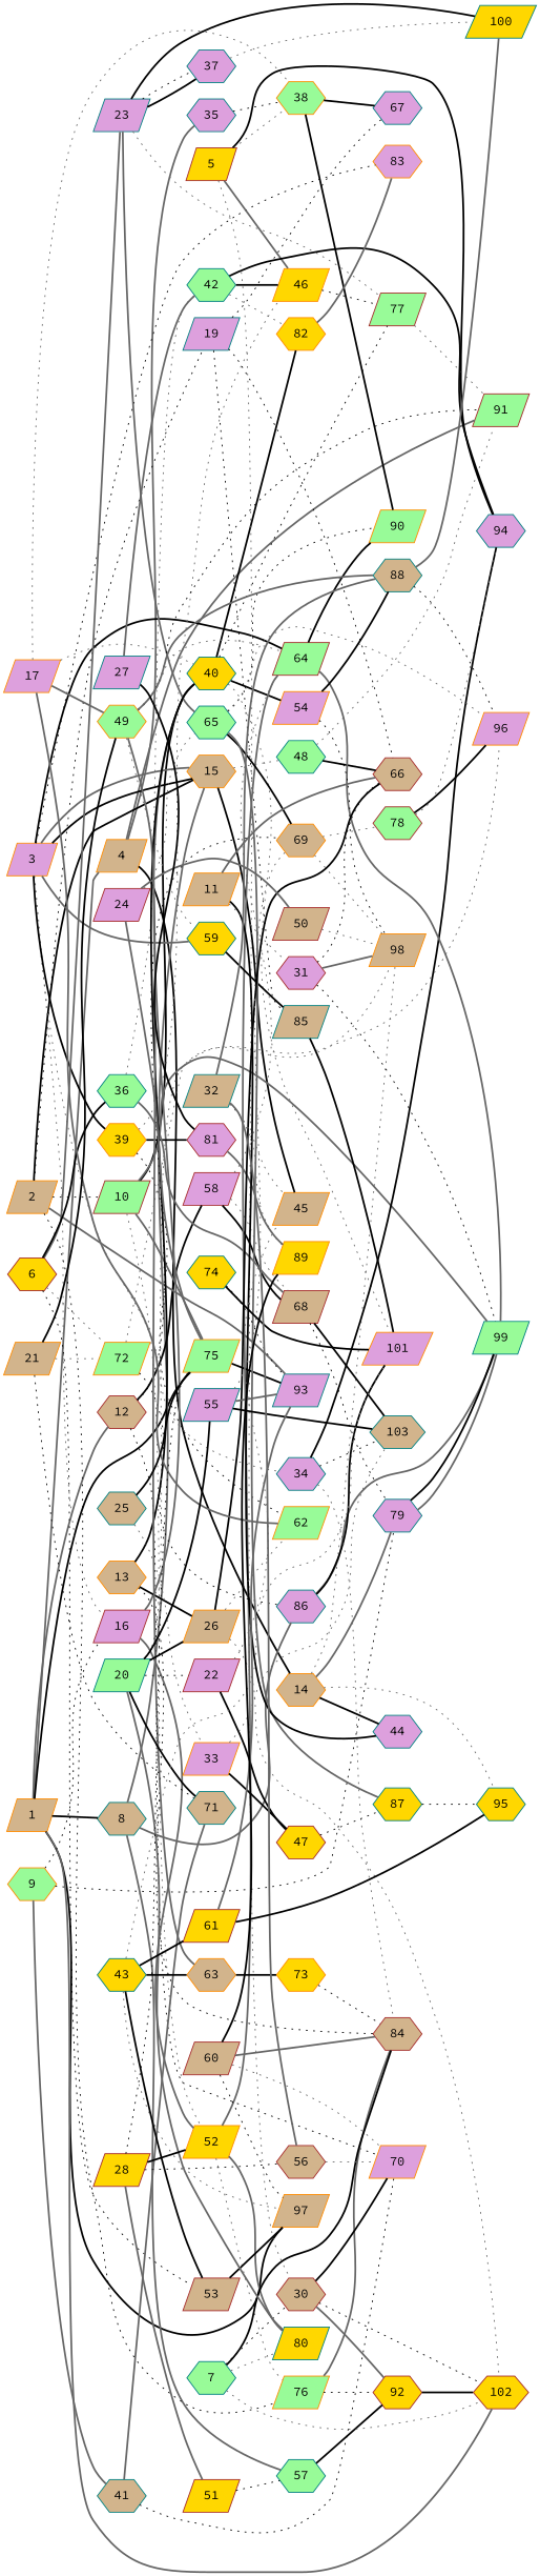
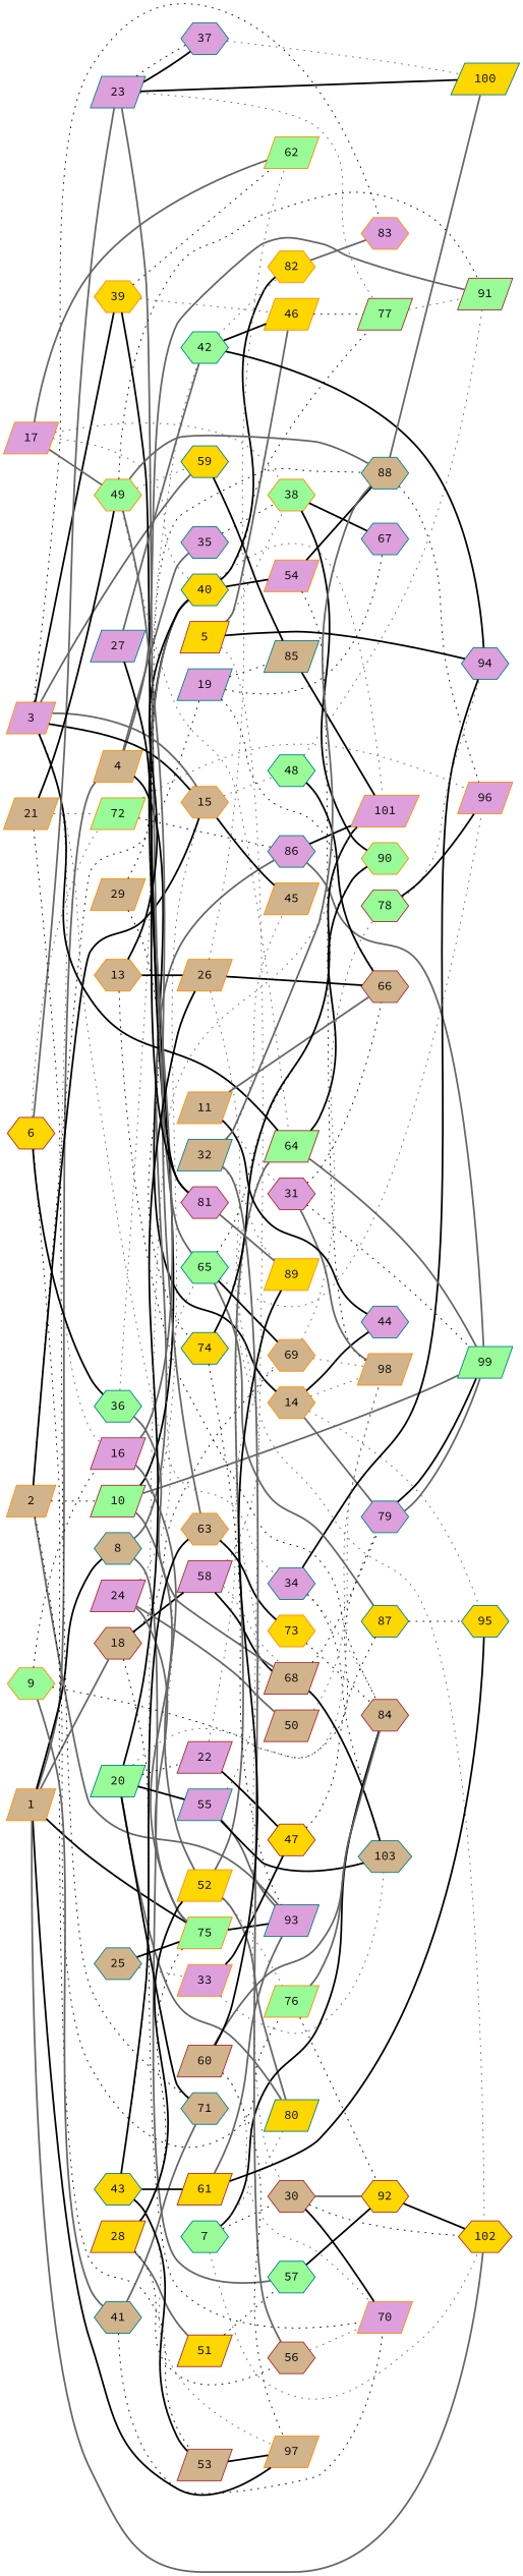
  graph {
    fontname="Source Code Pro"
    rankdir=LR
    node [color=darkorange fillcolor=tan fontname="Source Code Pro" shape=parallelogram style=filled]
    edge [color=black fontname="Source Code Pro" style=bold]
    1
    4
    8 [color=teal shape=hexagon]
-   12 [color=brown shape=hexagon]
+   12 [color=brown shape=hexagon label=18]
    75 [fillcolor=palegreen]
    97
    102 [color=brown fillcolor=gold shape=hexagon]
    14 [shape=hexagon]
    35 [color=teal fillcolor=plum shape=hexagon]
    91 [color=brown fillcolor=palegreen]
    15 [shape=hexagon]
    57 [color=teal fillcolor=palegreen shape=hexagon]
    86 [color=teal fillcolor=plum shape=hexagon]
    58 [color=brown fillcolor=plum]
    69 [shape=hexagon]
    70 [fillcolor=plum]
    93 [color=teal fillcolor=plum]
    10 [color=brown fillcolor=palegreen]
    2
    19 [color=teal fillcolor=plum]
    76 [fillcolor=palegreen]
    40 [color=teal fillcolor=gold shape=hexagon]
    52 [fillcolor=gold]
    99 [color=teal fillcolor=palegreen]
    45
    48 [color=teal fillcolor=palegreen shape=hexagon]
    66 [color=brown shape=hexagon]
    67 [color=teal fillcolor=plum shape=hexagon]
    85 [color=teal]
    84 [color=brown shape=hexagon]
    92 [color=brown fillcolor=gold shape=hexagon]
    3 [fillcolor=plum]
    16 [color=brown fillcolor=plum]
    34 [color=teal fillcolor=plum shape=hexagon]
    39 [fillcolor=gold shape=hexagon]
    59 [color=teal fillcolor=gold shape=hexagon]
    64 [color=brown fillcolor=palegreen]
    83 [fillcolor=plum shape=hexagon]
    94 [color=teal fillcolor=plum shape=hexagon]
    103 [color=teal shape=hexagon]
    46 [fillcolor=gold]
    62 [fillcolor=palegreen]
    81 [color=brown fillcolor=plum shape=hexagon]
-   90 [fillcolor=palegreen]
+   90 [fillcolor=palegreen shape=hexagon]
    79 [color=teal fillcolor=plum shape=hexagon]
    44 [color=teal fillcolor=plum shape=hexagon]
    95 [color=teal fillcolor=gold shape=hexagon]
    98
    38 [fillcolor=palegreen shape=hexagon]
    5 [color=brown fillcolor=gold]
    30 [color=brown shape=hexagon]
    77 [color=brown fillcolor=palegreen]
    6 [color=brown fillcolor=gold shape=hexagon]
    23 [color=teal fillcolor=plum]
    36 [color=teal fillcolor=palegreen shape=hexagon]
    53 [color=brown]
    72 [fillcolor=palegreen]
    37 [color=teal fillcolor=plum shape=hexagon]
    65 [color=teal fillcolor=palegreen shape=hexagon]
    100 [color=teal fillcolor=gold]
    42 [color=teal fillcolor=palegreen shape=hexagon]
    68 [color=brown]
    96 [fillcolor=plum]
    7 [color=teal fillcolor=palegreen shape=hexagon]
    80 [color=teal fillcolor=gold]
    101 [fillcolor=plum]
    9 [fillcolor=palegreen shape=hexagon]
    41 [color=teal shape=hexagon]
    71 [color=teal shape=hexagon]
    54 [fillcolor=plum]
    82 [fillcolor=gold shape=hexagon]
    31 [color=brown fillcolor=plum shape=hexagon]
    11
    78 [color=brown fillcolor=palegreen shape=hexagon]
    13 [shape=hexagon]
    26
    17 [fillcolor=plum]
    49 [fillcolor=palegreen shape=hexagon]
    88 [color=teal shape=hexagon]
    63 [shape=hexagon]
    20 [color=teal fillcolor=palegreen]
    22 [color=brown fillcolor=plum]
    55 [color=teal fillcolor=plum]
    47 [color=brown fillcolor=gold shape=hexagon]
    21
    87 [color=teal fillcolor=gold shape=hexagon]
    24 [color=brown fillcolor=plum]
    50 [color=brown]
    25 [color=teal shape=hexagon]
    33 [fillcolor=plum]
    27 [color=teal fillcolor=plum]
    89 [fillcolor=gold]
    28 [color=brown fillcolor=gold]
    51 [color=brown fillcolor=gold]
    56 [color=brown shape=hexagon]
+   29
    74 [color=teal fillcolor=gold shape=hexagon]
    32 [color=teal]
    43 [color=teal fillcolor=gold shape=hexagon]
    61 [color=brown fillcolor=gold]
    73 [fillcolor=gold shape=hexagon]
    60 [color=brown]
    1 -- 4 [color=gray40]
    1 -- 8
    1 -- 12 [color=gray40]
    1 -- 75
    1 -- 97
    1 -- 102 [color=gray40]
    4 -- 14
    4 -- 35 [color=gray40]
    4 -- 91 [color=gray40]
-   8 -- 15 [color=gray40]
+   8 -- 15 [color=gray40 style=dotted]
    8 -- 57 [color=gray40]
    8 -- 86 [color=gray40]
    12 -- 58
    12 -- 69 [style=dotted]
    12 -- 70 [style=dotted]
    75 -- 93
    14 -- 79 [color=gray40]
    14 -- 44
    14 -- 95 [color=gray40 style=dotted]
    14 -- 98 [color=gray40 style=dotted]
    35 -- 38 [style=dotted]
    15 -- 45
    15 -- 48 [color=gray40 style=dotted]
    57 -- 92
    86 -- 99 [color=gray40]
    86 -- 101
    58 -- 64 [color=gray40 style=dotted]
    58 -- 68
    58 -- 68 [color=gray40 style=dotted]
    69 -- 98 [color=gray40 style=dotted]
    69 -- 78 [color=gray40 style=dotted]
    10 -- 75 [color=gray40]
    10 -- 40
    10 -- 52 [color=gray40 style=dotted]
    10 -- 99 [color=gray40]
    2 -- 15
    2 -- 93 [color=gray40]
    2 -- 10 [style=dotted]
    2 -- 19 [style=dotted]
    2 -- 76 [style=dotted]
    19 -- 66 [style=dotted]
    19 -- 67 [style=dotted]
    19 -- 85 [style=dotted]
    76 -- 84 [color=gray40]
    76 -- 92 [style=dotted]
    40 -- 77 [style=dotted]
    40 -- 101 [color=gray40 style=dotted]
    40 -- 54
    40 -- 82
    52 -- 76 [color=gray40 style=dotted]
    52 -- 64 [color=gray40]
    52 -- 80 [color=gray40]
    48 -- 91 [color=gray40 style=dotted]
    48 -- 66
    85 -- 101
    92 -- 102
    3 -- 15
    3 -- 15 [color=gray40]
    3 -- 16 [color=gray40 style=dotted]
    3 -- 34 [color=gray40 style=dotted]
    3 -- 39
    3 -- 59 [color=gray40]
    3 -- 64
    3 -- 83 [style=dotted]
    16 -- 40 [color=gray40]
    16 -- 52 [color=gray40]
    34 -- 84 [color=gray40 style=dotted]
    34 -- 94
    34 -- 103 [style=dotted]
    39 -- 46 [color=gray40 style=dotted]
    39 -- 62 [style=dotted]
    39 -- 81
    59 -- 85
    64 -- 99 [color=gray40]
    64 -- 90
    46 -- 77 [style=dotted]
    81 -- 89 [color=gray40]
    79 -- 99 [color=gray40]
    79 -- 99
    38 -- 67
    38 -- 90
    5 -- 94
    5 -- 46 [color=gray40]
    5 -- 38 [color=gray40 style=dotted]
    5 -- 30 [color=gray40 style=dotted]
    30 -- 102 [style=dotted]
    30 -- 70
    30 -- 92 [color=gray40]
    77 -- 91 [color=gray40 style=dotted]
    6 -- 23 [color=gray40]
    6 -- 36
    6 -- 53 [style=dotted]
    6 -- 72 [color=gray40 style=dotted]
    23 -- 77 [color=gray40 style=dotted]
    23 -- 37
    23 -- 37 [style=dotted]
    23 -- 65 [color=gray40]
    23 -- 100
    36 -- 42 [color=gray40 style=dotted]
    36 -- 68 [color=gray40]
    53 -- 97
    72 -- 86 [style=dotted]
    72 -- 96 [color=gray40 style=dotted]
    37 -- 100 [color=gray40 style=dotted]
    65 -- 69
    65 -- 90 [style=dotted]
    65 -- 96 [color=gray40 style=dotted]
    65 -- 87 [color=gray40]
    42 -- 94
    42 -- 46
    42 -- 82 [color=gray40 style=dotted]
    68 -- 103
    68 -- 79 [style=dotted]
    7 -- 102 [color=gray40 style=dotted]
    7 -- 84
    7 -- 30 [style=dotted]
    7 -- 80 [color=gray40 style=dotted]
    9 -- 16 [style=dotted]
    9 -- 79 [style=dotted]
    9 -- 41 [color=gray40]
    41 -- 70 [style=dotted]
    41 -- 71 [color=gray40]
    54 -- 98 [style=dotted]
    54 -- 88
    82 -- 83 [color=gray40]
    31 -- 99 [style=dotted]
    31 -- 66 [style=dotted]
    31 -- 98 [color=gray40]
    11 -- 66 [color=gray40]
    11 -- 44
    11 -- 31 [color=gray40 style=dotted]
    78 -- 94 [color=gray40 style=dotted]
    78 -- 96
    13 -- 40
    13 -- 84 [style=dotted]
    13 -- 26
    26 -- 102 [color=gray40 style=dotted]
    26 -- 66
    26 -- 62 [color=gray40 style=dotted]
    17 -- 40 [color=gray40 style=dotted]
    17 -- 62 [color=gray40]
    17 -- 38 [color=gray40 style=dotted]
    17 -- 49 [color=gray40]
    49 -- 91 [style=dotted]
    49 -- 59 [color=gray40 style=dotted]
    49 -- 64 [color=gray40 style=dotted]
    49 -- 88 [color=gray40]
    49 -- 63 [color=gray40]
    88 -- 100 [color=gray40]
    88 -- 96 [style=dotted]
    63 -- 73
    20 -- 98 [color=gray40 style=dotted]
    20 -- 80 [color=gray40]
    20 -- 71
    20 -- 26
    20 -- 22 [style=dotted]
    20 -- 55
-   22 -- 45 [color=gray40 style=dotted]
+   22 -- 64 [color=gray40 style=dotted]
    22 -- 47
    55 -- 69 [color=gray40 style=dotted]
    55 -- 93 [color=gray40]
    55 -- 103
    47 -- 87 [style=dotted]
    21 -- 72 [color=gray40 style=dotted]
    21 -- 71 [style=dotted]
    21 -- 49
    87 -- 95 [style=dotted]
    24 -- 75 [color=gray40]
    24 -- 65 [color=gray40 style=dotted]
    24 -- 50 [color=gray40]
    50 -- 98 [color=gray40 style=dotted]
    25 -- 75
    25 -- 33 [color=gray40 style=dotted]
    33 -- 103 [color=gray40 style=dotted]
    33 -- 47
    27 -- 81
    27 -- 42 [color=gray40]
    28 -- 75 [style=dotted]
    28 -- 52
    28 -- 51 [color=gray40]
    28 -- 56 [style=dotted]
    51 -- 57 [style=dotted]
    56 -- 70 [color=gray40 style=dotted]
+   29 -- 88 [style=dotted]
+   29 -- 74 [style=dotted]
    74 -- 93 [style=dotted]
    74 -- 101
    32 -- 45 [color=gray40 style=dotted]
    32 -- 88 [color=gray40]
    32 -- 89 [color=gray40 style=dotted]
    32 -- 56 [color=gray40]
    43 -- 97 [color=gray40 style=dotted]
    43 -- 53
    43 -- 101 [color=gray40 style=dotted]
    43 -- 63
    43 -- 61
    61 -- 93 [color=gray40]
    61 -- 95
    73 -- 84 [style=dotted]
    60 -- 97 [style=dotted]
    60 -- 70 [color=gray40 style=dotted]
    60 -- 84 [color=gray40]
    60 -- 89
  }
